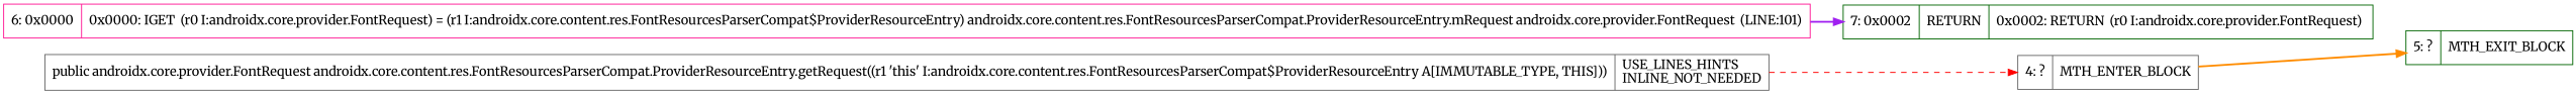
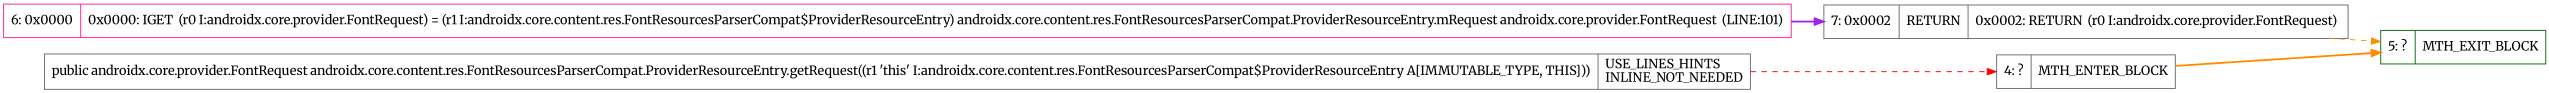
  digraph {
    fontname=Merriweather
    rankdir=LR
    node [color=gray40 fontname=Merriweather shape=record]
    edge [color=darkorange fontname=Merriweather style=bold]
    n1 [label="{4\:\ ?|MTH_ENTER_BLOCK\l}"]
    n2 [color=darkgreen label="{5\:\ ?|MTH_EXIT_BLOCK\l}"]
    n3 [color=deeppink label="{6\:\ 0x0000|0x0000: IGET  (r0 I:androidx.core.provider.FontRequest) = (r1 I:androidx.core.content.res.FontResourcesParserCompat$ProviderResourceEntry) androidx.core.content.res.FontResourcesParserCompat.ProviderResourceEntry.mRequest androidx.core.provider.FontRequest  (LINE:101)\l}"]
-   n4 [color=darkgreen label="{7\:\ 0x0002|RETURN\l|0x0002: RETURN  (r0 I:androidx.core.provider.FontRequest) \l}"]
+   n4 [label="{7\:\ 0x0002|RETURN\l|0x0002: RETURN  (r0 I:androidx.core.provider.FontRequest) \l}"]
    n5 [label="{public androidx.core.provider.FontRequest androidx.core.content.res.FontResourcesParserCompat.ProviderResourceEntry.getRequest((r1 'this' I:androidx.core.content.res.FontResourcesParserCompat$ProviderResourceEntry A[IMMUTABLE_TYPE, THIS]))  | USE_LINES_HINTS\lINLINE_NOT_NEEDED\l}"]
    n1 -> n2
    n3 -> n4 [color=purple]
+   n4 -> n2 [style=dashed]
    n5 -> n1 [color=red style=dashed]
  }
